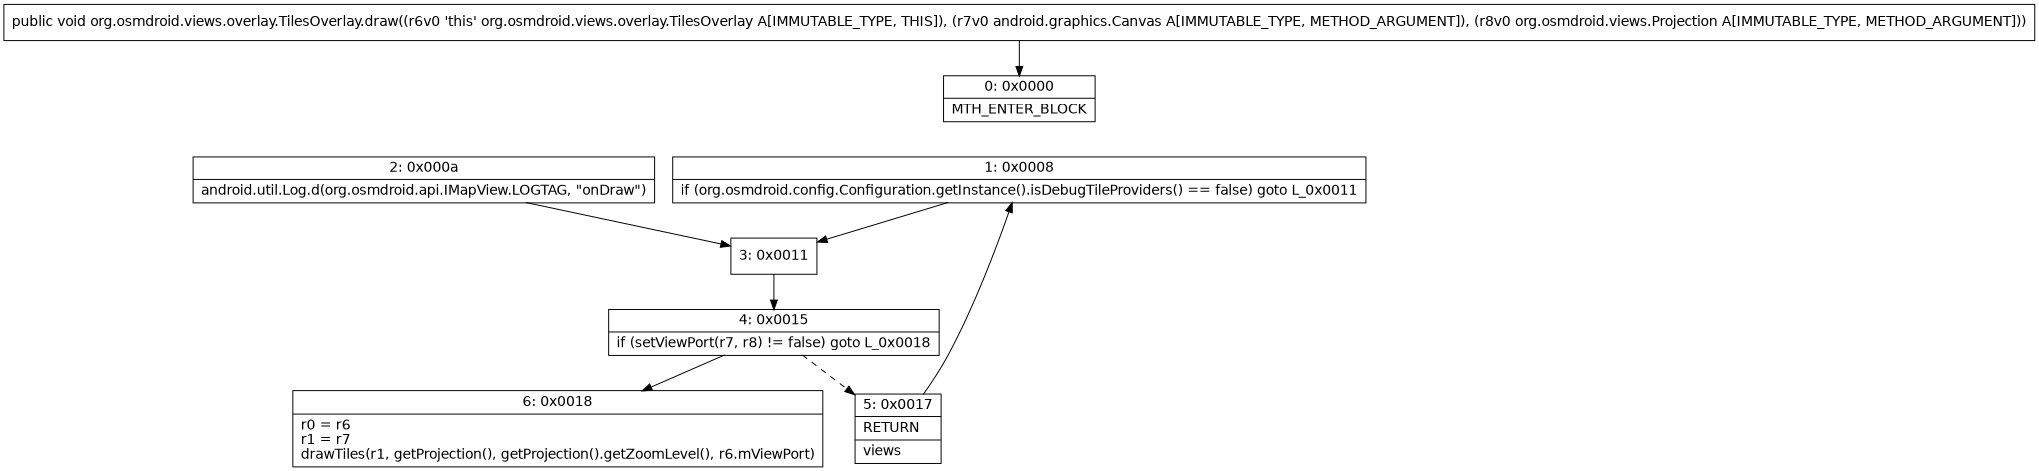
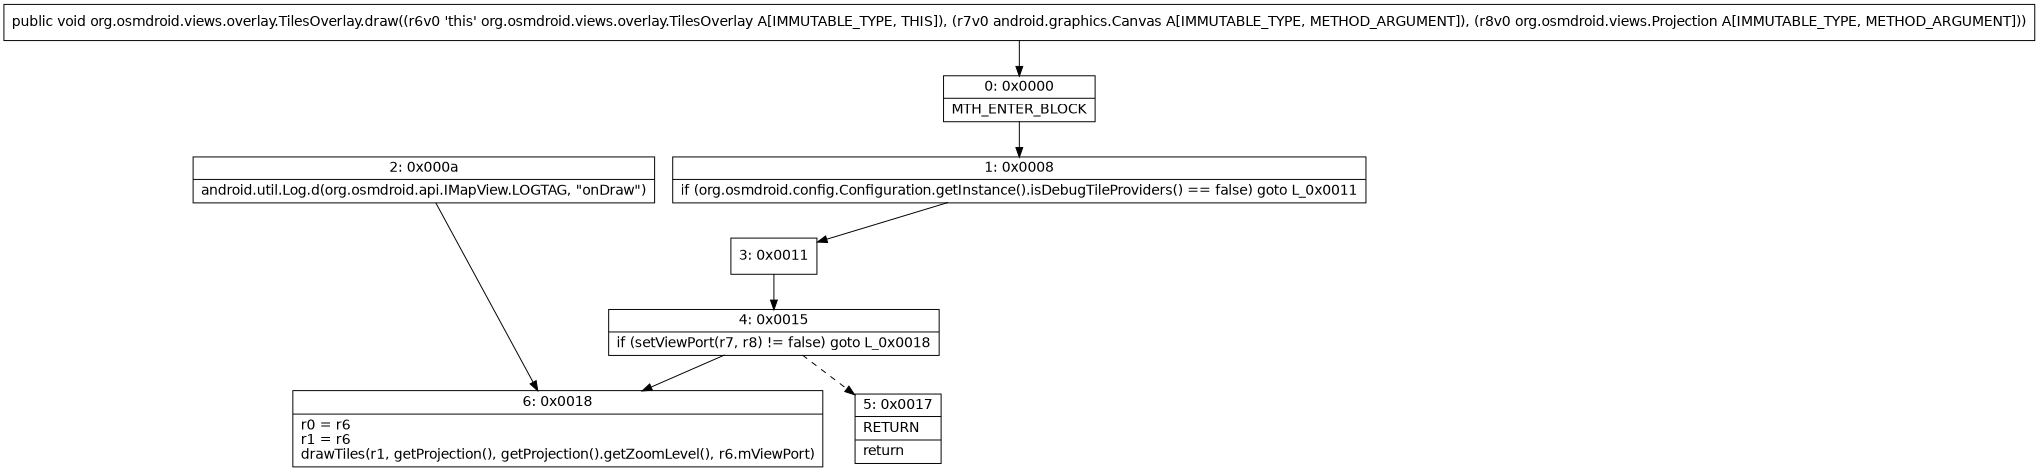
  digraph {
    fontname="DejaVu Sans"
    node [fontname="DejaVu Sans" shape=record]
    edge [fontname="DejaVu Sans"]
    n1 [label="{0\:\ 0x0000|MTH_ENTER_BLOCK\l}"]
    n2 [label="{1\:\ 0x0008|if (org.osmdroid.config.Configuration.getInstance().isDebugTileProviders() == false) goto L_0x0011\l}"]
    n3 [label="{3\:\ 0x0011}"]
    n4 [label="{2\:\ 0x000a|android.util.Log.d(org.osmdroid.api.IMapView.LOGTAG, \"onDraw\")\l}"]
    n5 [label="{4\:\ 0x0015|if (setViewPort(r7, r8) != false) goto L_0x0018\l}"]
-   n6 [label="{5\:\ 0x0017|RETURN\l|views\l}"]
-   n7 [label="{6\:\ 0x0018|r0 = r6\lr1 = r7\ldrawTiles(r1, getProjection(), getProjection().getZoomLevel(), r6.mViewPort)\l}"]
+   n6 [label="{5\:\ 0x0017|RETURN\l|return\l}"]
+   n7 [label="{6\:\ 0x0018|r0 = r6\lr1 = r6\ldrawTiles(r1, getProjection(), getProjection().getZoomLevel(), r6.mViewPort)\l}"]
    n8 [label="{public void org.osmdroid.views.overlay.TilesOverlay.draw((r6v0 'this' org.osmdroid.views.overlay.TilesOverlay A[IMMUTABLE_TYPE, THIS]), (r7v0 android.graphics.Canvas A[IMMUTABLE_TYPE, METHOD_ARGUMENT]), (r8v0 org.osmdroid.views.Projection A[IMMUTABLE_TYPE, METHOD_ARGUMENT])) }"]
-   n6 -> n2
+   n1 -> n2
    n2 -> n3
    n3 -> n5
-   n4 -> n3
+   n4 -> n7
    n5 -> n6 [style=dashed]
    n5 -> n7
    n8 -> n1
  }
